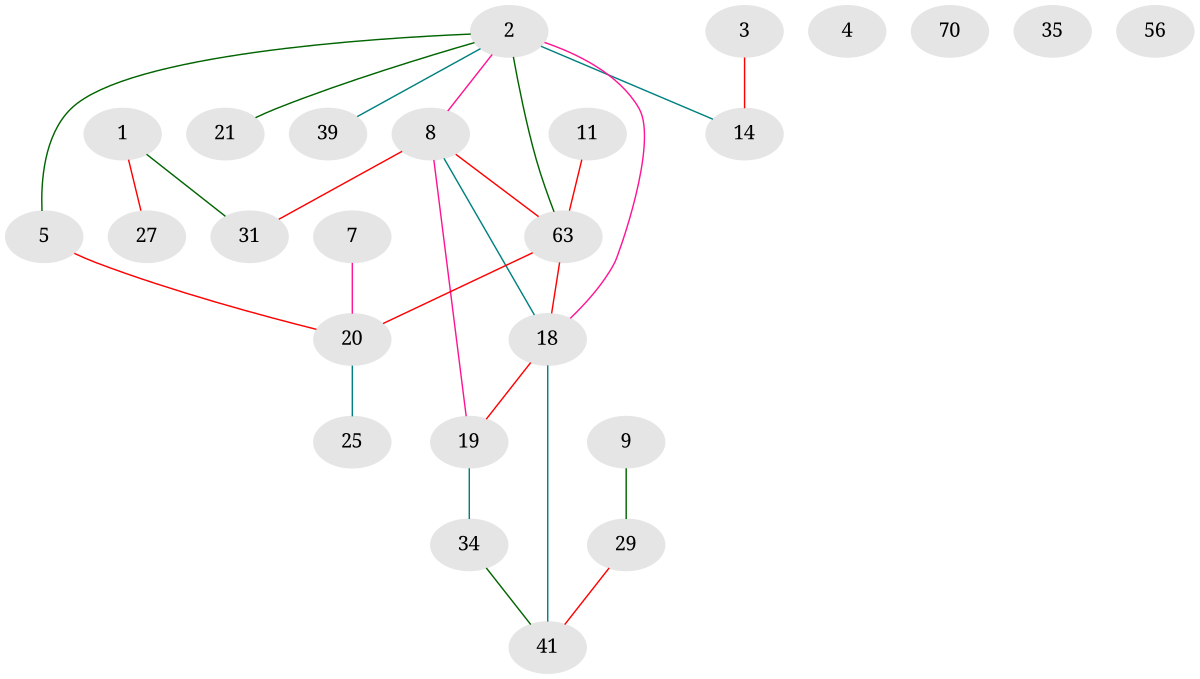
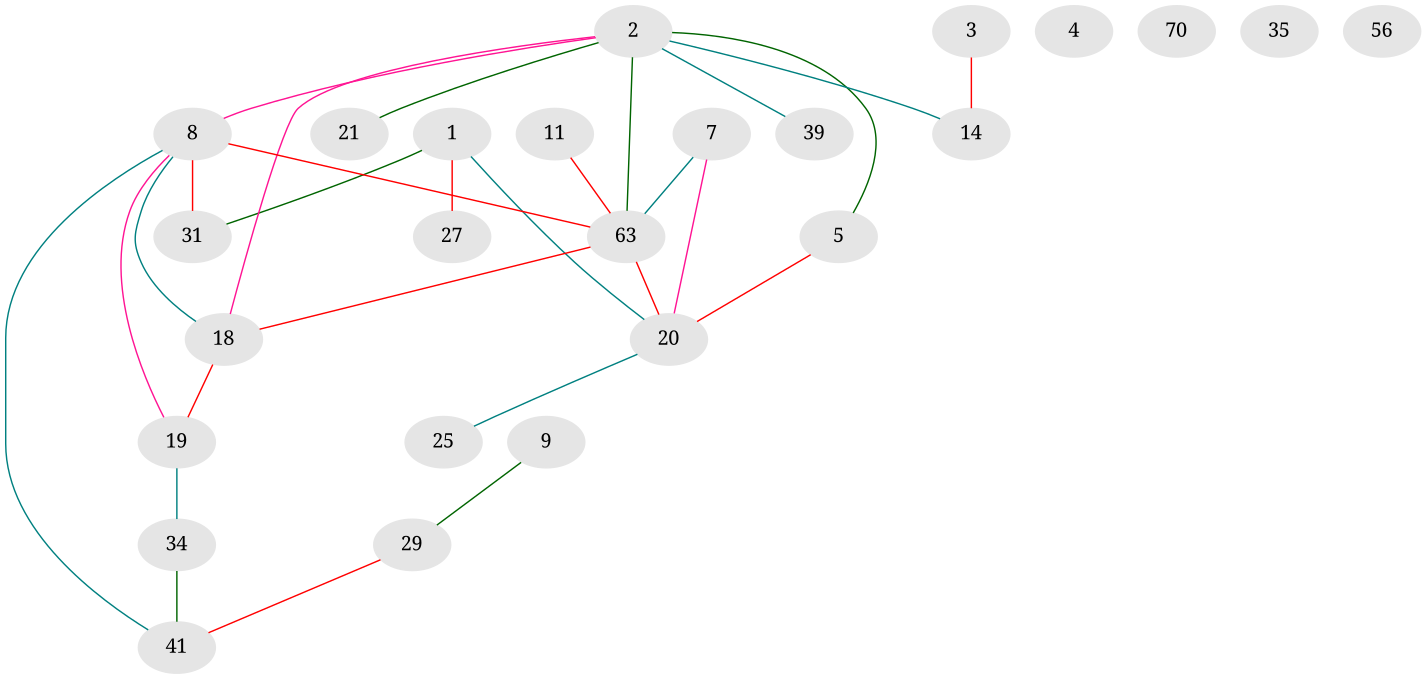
  graph {
    fontname="Noto Serif"
    node [color=gray90 fontname="Noto Serif" style=filled]
    edge [color=red fontname="Noto Serif"]
    1 [super="+15+22"]
    20 [super="+33+53+48"]
    27
    31 [super="+50"]
    25 [super="+52+57"]
    2 [super="+24+28"]
    5 [super="+42"]
    8 [super="+16"]
    n9 [label=63 super="+23+36"]
    14 [super="+45"]
    18 [super="+30+47+37"]
    21
    39
    41 [super="+44+68"]
    19 [super="+69+64+59+54"]
    3 [super="+32"]
    4
    7 [super="+61+17"]
    34
    9 [super="+40"]
    29 [super="+65+38"]
    n22 [label=70 super="+43"]
    11
    35
    56
+   1 -- 20 [color=teal]
    1 -- 27
    1 -- 31 [color=darkgreen]
    20 -- 25 [color=teal]
    2 -- 5 [color=darkgreen]
    2 -- 8 [color=deeppink]
    2 -- n9 [color=darkgreen]
    2 -- 14 [color=teal weight=2]
    2 -- 18 [color=deeppink weight=2]
    2 -- 21 [color=darkgreen]
    2 -- 39 [color=teal]
    5 -- 20
    8 -- 31 [weight=3]
    8 -- n9
    8 -- 18 [color=teal weight=2]
-   18 -- 41 [color=teal]
+   8 -- 41 [color=teal]
    8 -- 19 [color=deeppink]
    n9 -- 20
    n9 -- 18
    18 -- 19
    19 -- 34 [color=teal]
    3 -- 14
    7 -- 20 [color=deeppink weight=2]
+   7 -- n9 [color=teal]
    34 -- 41 [color=darkgreen]
    9 -- 29 [color=darkgreen]
    29 -- 41
    11 -- n9
  }
